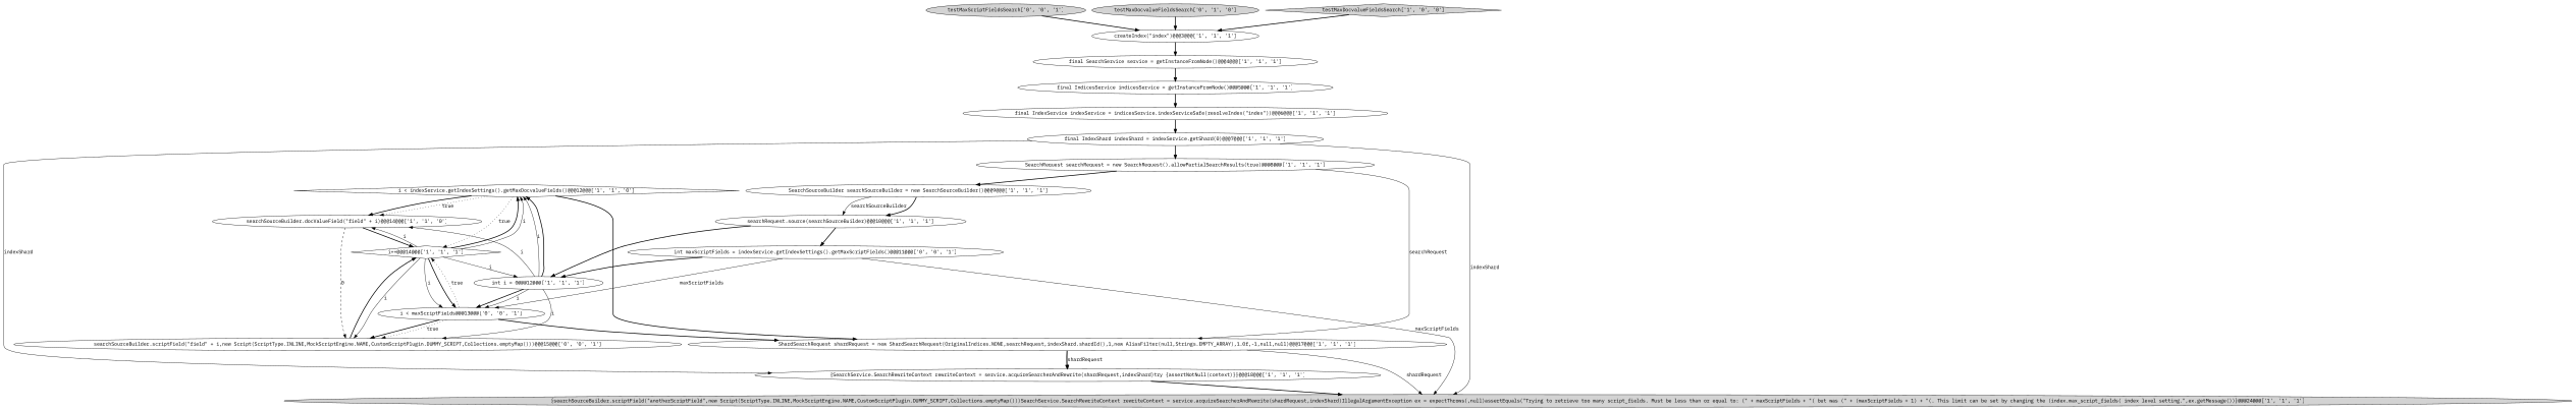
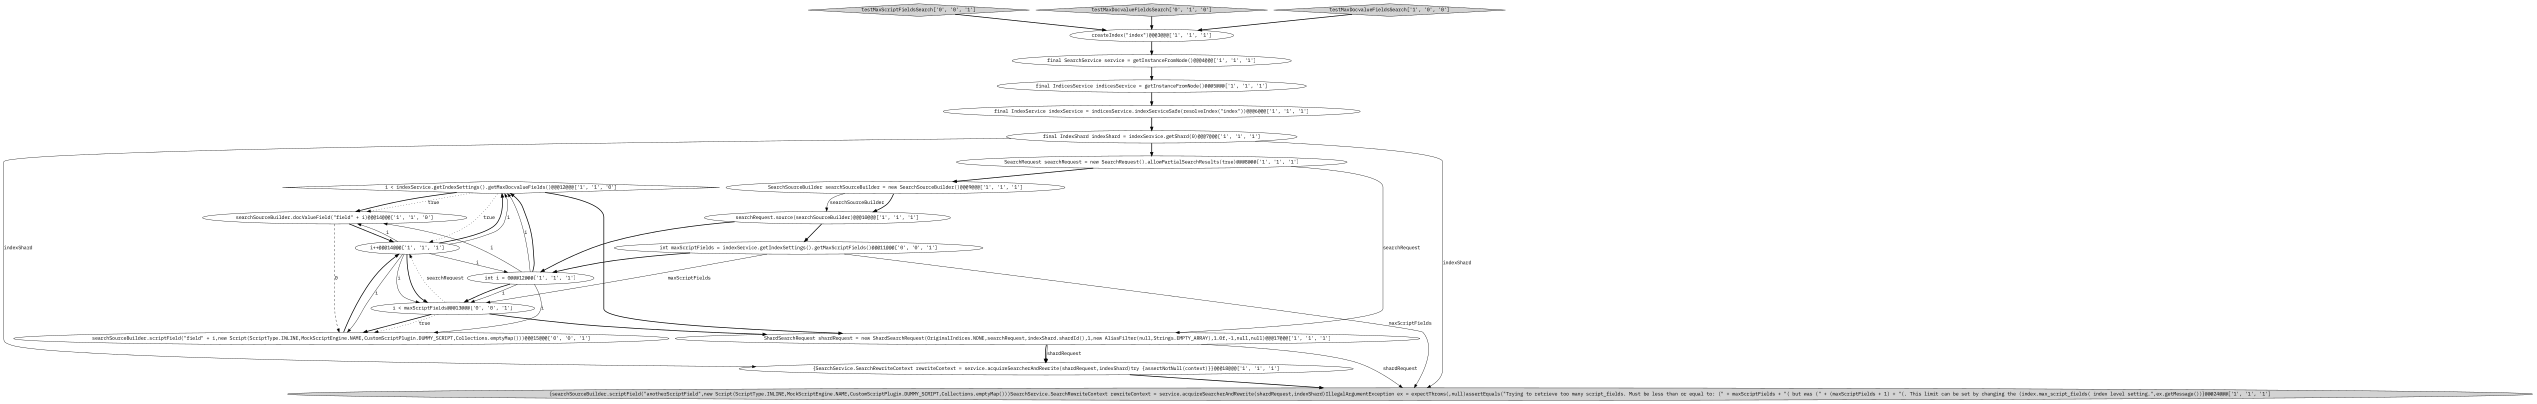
  digraph {
    fontname="IBM Plex Mono"
    node [fillcolor=white fontname="IBM Plex Mono" shape=ellipse style=filled]
    edge [fontname="IBM Plex Mono" style=bold]
    n1 [label="{SearchService.SearchRewriteContext rewriteContext = service.acquireSearcherAndRewrite(shardRequest,indexShard)try {assertNotNull(context)}}@@@18@@@['1', '1', '1']"]
    n2 [fillcolor=lightgray label="{searchSourceBuilder.scriptField(\"anotherScriptField\",new Script(ScriptType.INLINE,MockScriptEngine.NAME,CustomScriptPlugin.DUMMY_SCRIPT,Collections.emptyMap()))SearchService.SearchRewriteContext rewriteContext = service.acquireSearcherAndRewrite(shardRequest,indexShard)IllegalArgumentException ex = expectThrows(,null)assertEquals(\"Trying to retrieve too many script_fields. Must be less than or equal to: (\" + maxScriptFields + \"( but was (\" + (maxScriptFields + 1) + \"(. This limit can be set by changing the (index.max_script_fields( index level setting.\",ex.getMessage())}@@@24@@@['1', '1', '1']"]
    n3 [label="i < indexService.getIndexSettings().getMaxDocvalueFields()@@@12@@@['1', '1', '0']" shape=diamond]
    n4 [label="ShardSearchRequest shardRequest = new ShardSearchRequest(OriginalIndices.NONE,searchRequest,indexShard.shardId(),1,new AliasFilter(null,Strings.EMPTY_ARRAY),1.0f,-1,null,null)@@@17@@@['1', '1', '1']"]
    n5 [label="searchSourceBuilder.docValueField(\"field\" + i)@@@14@@@['1', '1', '0']"]
-   n6 [label="i++@@@14@@@['1', '1', '1']" shape=diamond]
+   n6 [label="i++@@@14@@@['1', '1', '1']"]
    n7 [label="searchSourceBuilder.scriptField(\"field\" + i,new Script(ScriptType.INLINE,MockScriptEngine.NAME,CustomScriptPlugin.DUMMY_SCRIPT,Collections.emptyMap()))@@@15@@@['0', '0', '1']"]
    n8 [label="int i = 0@@@12@@@['1', '1', '1']"]
    n9 [label="i < maxScriptFields@@@13@@@['0', '0', '1']"]
    n10 [label="int maxScriptFields = indexService.getIndexSettings().getMaxScriptFields()@@@11@@@['0', '0', '1']"]
    n11 [label="final IndexService indexService = indicesService.indexServiceSafe(resolveIndex(\"index\"))@@@6@@@['1', '1', '1']"]
    n12 [label="final IndexShard indexShard = indexService.getShard(0)@@@7@@@['1', '1', '1']"]
    n13 [label="SearchRequest searchRequest = new SearchRequest().allowPartialSearchResults(true)@@@8@@@['1', '1', '1']"]
    n14 [label="SearchSourceBuilder searchSourceBuilder = new SearchSourceBuilder()@@@9@@@['1', '1', '1']"]
    n15 [label="searchRequest.source(searchSourceBuilder)@@@10@@@['1', '1', '1']"]
-   n16 [fillcolor=lightgray label="testMaxScriptFieldsSearch['0', '0', '1']"]
+   n16 [fillcolor=lightgray label="testMaxScriptFieldsSearch['0', '0', '1']" shape=diamond]
    n17 [label="createIndex(\"index\")@@@3@@@['1', '1', '1']"]
    n18 [label="final SearchService service = getInstanceFromNode()@@@4@@@['1', '1', '1']"]
    n19 [label="final IndicesService indicesService = getInstanceFromNode()@@@5@@@['1', '1', '1']"]
-   n20 [fillcolor=lightgray label="testMaxDocvalueFieldsSearch['0', '1', '0']"]
+   n20 [fillcolor=lightgray label="testMaxDocvalueFieldsSearch['0', '1', '0']" shape=diamond]
    n21 [fillcolor=lightgray label="testMaxDocvalueFieldsSearch['1', '0', '0']" shape=diamond]
    n1 -> n2
    n3 -> n4
    n3 -> n5 [label=true style=dotted]
    n3 -> n5
    n3 -> n6 [label=true style=dotted]
    n4 -> n1 [label=shardRequest style=solid]
    n4 -> n1
    n4 -> n2 [label=shardRequest style=solid]
    n5 -> n6
    n5 -> n7 [label=0 style=dashed]
    n6 -> n3
    n6 -> n3 [label=i style=solid]
    n6 -> n5 [label=i style=solid]
    n6 -> n7 [label=i style=solid]
    n6 -> n8 [label=i style=solid]
    n6 -> n9 [label=i style=solid]
    n6 -> n9
    n7 -> n6
    n8 -> n3 [label=i style=solid]
    n8 -> n3
    n8 -> n5 [label=i style=solid]
    n8 -> n7 [label=i style=solid]
    n8 -> n9
    n8 -> n9 [label=i style=solid]
    n9 -> n4
-   n9 -> n6 [label=true style=dotted]
+   n9 -> n6 [label=searchRequest style=dotted]
    n9 -> n7
    n9 -> n7 [label=true style=dotted]
    n10 -> n2 [label=maxScriptFields style=solid]
    n10 -> n8
    n10 -> n9 [label=maxScriptFields style=solid]
    n11 -> n12
    n12 -> n1 [label=indexShard style=solid]
    n12 -> n2 [label=indexShard style=solid]
    n12 -> n13
    n13 -> n4 [label=searchRequest style=solid]
    n13 -> n14
    n14 -> n15
    n14 -> n15 [label=searchSourceBuilder style=solid]
    n15 -> n8
    n15 -> n10
    n16 -> n17
    n17 -> n18
    n18 -> n19
    n19 -> n11
    n20 -> n17
    n21 -> n17
  }
